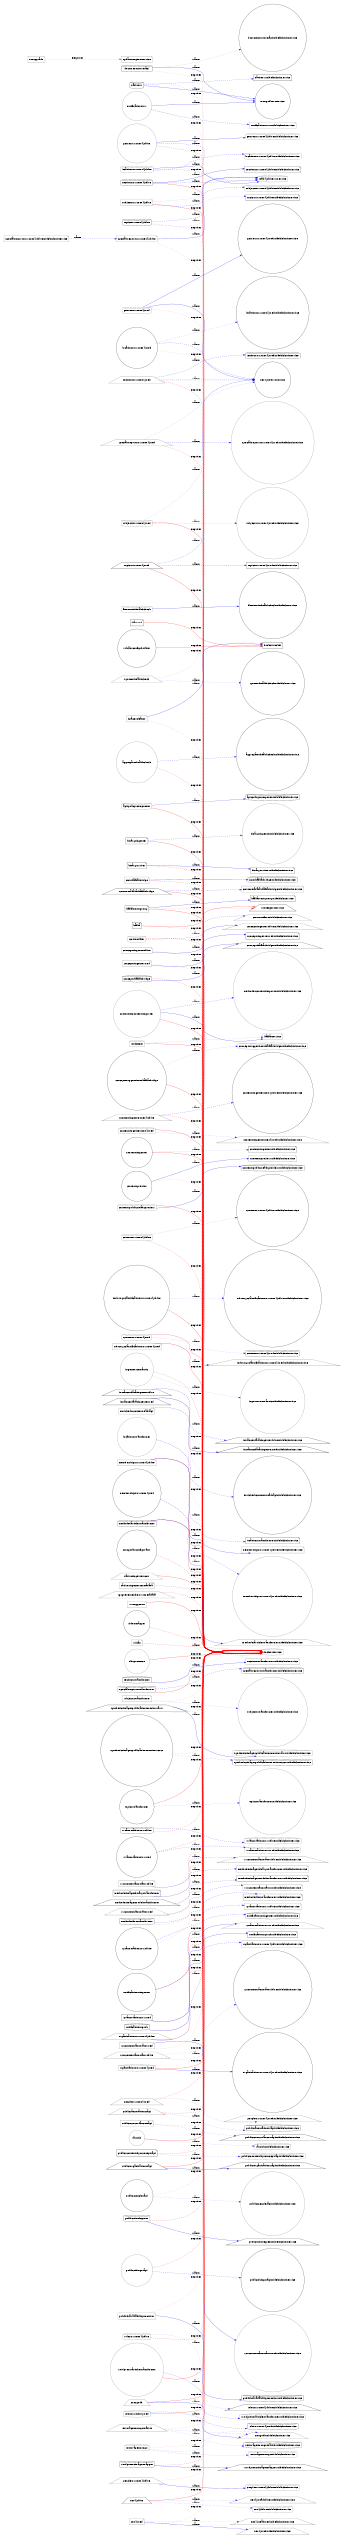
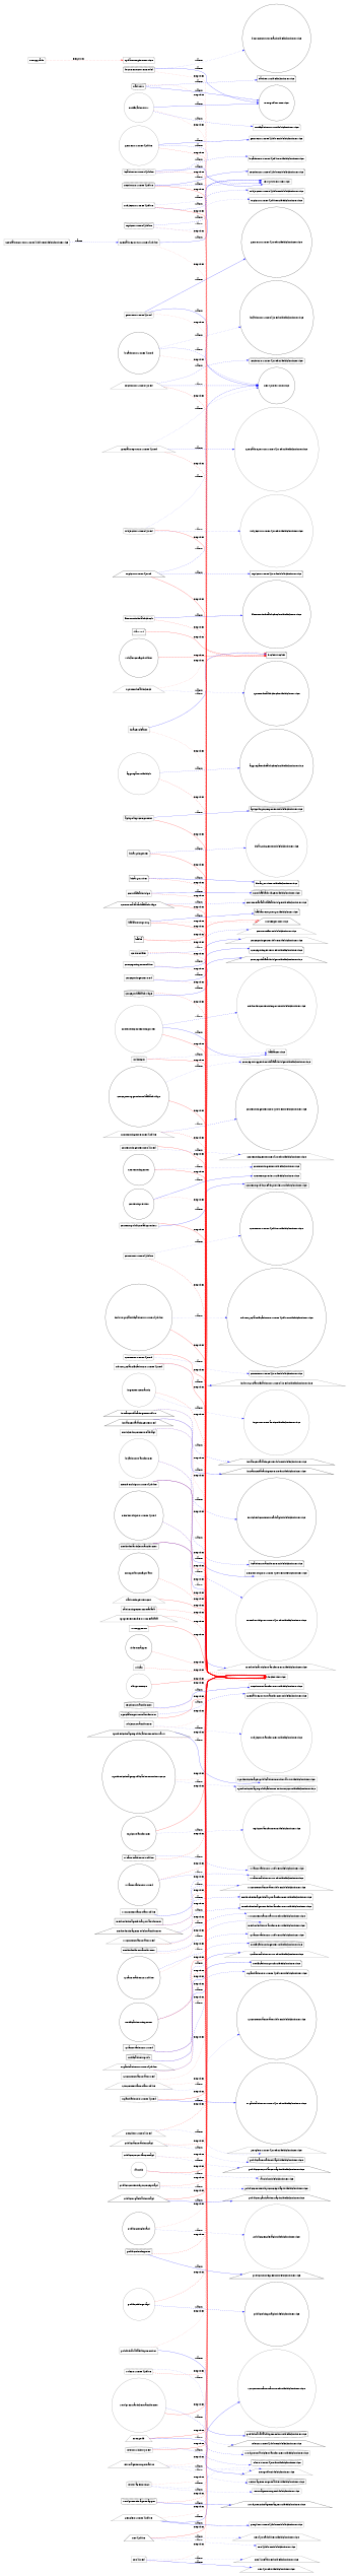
  digraph {
    rankdir=LR
    node [color=gray40 shape=cylinder]
    edge [color=Blue style=solid]
-   aggregate_healthcheck [shape=circle]
+   aggregate_healthcheck [shape=circle label=aggregate_sidekick]
    docker_service
    aggregate_healthcheck_sidekick__i_service [color=black shape=circle]
    api_policy_component
    api_policy_component_sidekick__i_service [color=black]
    binary_ingester [color=black shape=note]
    binary_ingester_sidekick__i_service [shape=circle]
    binary_writer [color=black shape=note]
    binary_writer_sidekick__i_service [color=black shape=note]
    cms_kafka_bridge [shape=note]
    cms_kafka_bridge_sidekick__i_service [color=black]
    cms_metadata_kafka_bridge [color=black shape=trapezium]
    cms_metadata_kafka_bridge_sidekick__i_service [shape=note]
    cms_notifier
    cms_notifier_sidekick__i_service [shape=trapezium]
    concept_ingester_blue [shape=note]
    concept_ingester_blue_sidekick__i_service [shape=trapezium]
    concept_ingester_red [shape=note]
    concept_ingester_red_sidekick__i_service [color=black shape=note]
    concept_kafka_bridge [color=black]
    concept_kafka_bridge_sidekick__i_service [color=black shape=trapezium]
    concept_suggestions_kafka_bridge [color=black shape=circle]
    concept_suggestions_kafka_bridge_sidekick__i_service
    content_ingester_neo4j_blue [shape=trapezium]
    content_ingester_neo4j_blue_sidekick__i_service [color=black shape=circle]
    content_ingester_neo4j_red
    content_ingester_neo4j_red_sidekick__i_service [shape=trapezium]
    content_ingester [color=black shape=circle]
    content_ingester_sidekick__i_service [color=black shape=note]
    content_preview [color=black shape=circle]
    content_preview_sidekick__i_service [shape=note]
    content_public_read_preview
    content_public_read_preview_sidekick__i_service [color=black]
    content_rw_neo4j_blue
    content_rw_neo4j_blue_sidekick__i_service [color=black shape=circle]
    content_rw_neo4j_red
    content_rw_neo4j_red_sidekick__i_service [color=black]
    diamond [color=black shape=note]
    docker_socket [color=black shape=note]
-   document_store_api [color=black]
+   document_store_api [color=black label=document_store_model]
    mongodb_1_service [color=black shape=circle]
    document_store_api_sidekick__i_service [color=black shape=circle]
    elb_presence [shape=circle]
    enriched_content_read_api [shape=note]
    enriched_content_read_api_sidekick__i_service [color=black shape=circle]
    fleet_unit_healthcheck
    fleet_unit_healthcheck_sidekick_service [color=black shape=circle]
    genres_rw_neo4j_blue [shape=circle]
-   neo4j_blue_1_service [label=read4j_blue_1_service]
+   neo4j_blue_1_service
    genres_rw_neo4j_blue_sidekick__i_service
    genres_rw_neo4j_red
    neo4j_red_1_service [color=black shape=circle]
    genres_rw_neo4j_red_sidekick__i_service [color=black shape=circle]
    image_cleaner [shape=note]
    industry_classifications_rw_neo4j_blue [color=black shape=circle]
    industry_classifications_rw_neo4j_blue_sidekick__i_service [color=black shape=circle]
    industry_classifications_rw_neo4j_red [shape=note]
    industry_classifications_rw_neo4j_red_sidekick__i_service [shape=trapezium]
    ingester_semantic [shape=circle]
    ingester_semantic_sidekick__i_service [shape=circle]
    instance_data_ingester_blue [color=black shape=trapezium]
    instance_data_ingester_blue_sidekick__i_service [color=black shape=trapezium]
    instance_data_ingester_red [color=black shape=trapezium]
    instance_data_ingester_red_sidekick__i_service [color=black shape=trapezium]
    kafka_rest_proxy [color=black shape=note]
    zookeeper_service [color=black shape=trapezium]
    kafka_rest_proxy_sidekick_service [color=black shape=note]
    kafka [color=black shape=note]
    locations_rw_neo4j_blue
    locations_rw_neo4j_blue_sidekick__i_service
    locations_rw_neo4j_red [color=black shape=circle]
    locations_rw_neo4j_red_sidekick__i_service [color=black shape=circle]
    locations_transformer [shape=circle]
    locations_transformer_sidekick__i_service [color=black shape=note]
    memberships_rw_neo4j_blue [shape=note]
    memberships_rw_neo4j_blue_sidekick__i_service [shape=note]
    memberships_rw_neo4j_red [color=black shape=circle]
    memberships_rw_neo4j_red_sidekick__i_service [shape=circle]
    methode_article_transformer [color=black]
    methode_article_transformer_sidekick__i_service [shape=trapezium]
    methode_content_importer [shape=circle]
    kafka_service [shape=note]
    methode_content_importer_sidekick__i_service [shape=circle]
    methode_image_binary_transformer [color=black shape=note]
    methode_image_binary_transformer_sidekick__i_service [shape=note]
    methode_image_model_transformer [color=black shape=trapezium]
    methode_image_model_transformer_sidekick__i_service [color=black shape=note]
    methode_list_transformer [color=black]
    methode_list_transformer_sidekick__i_service [color=black shape=note]
    mongodb_configurator [color=black shape=circle]
    mongodb [shape=trapezium]
    mongodb_sidekick__i_service [shape=trapezium]
    native_ingester_cms [shape=trapezium]
    native_ingester_metadata [shape=note]
    nativerw [color=black]
    nativerw_sidekick__i_service [color=black shape=note]
    neo4j_blue [color=black shape=trapezium]
    neo4j_blue_sidekick__i_service
    neo4j_read_blue_sidekick__i_service [shape=trapezium]
    neo4j_red [shape=note]
    neo4j_red_sidekick__i_service [shape=trapezium]
    neo4j_read_red_sidekick__i_service [shape=trapezium]
    notifications_ingester [color=black shape=circle]
    notifications_ingester_sidekick__i_service [color=black]
    notifications_push [color=black]
    notifications_push_sidekick__i_service [color=black shape=note]
    notifications_rw [shape=circle]
    notifications_rw_sidekick__i_service [shape=note]
    organisations_rw_neo4j_blue [shape=trapezium]
    organisations_rw_neo4j_blue_sidekick__i_service [shape=note]
    organisations_rw_neo4j_red
    organisations_rw_neo4j_red_sidekick__i_service [color=black shape=circle]
    os_upgrade [shape=note]
    update_engine_service [shape=note]
    people_rw_neo4j_blue [shape=trapezium]
    people_rw_neo4j_blue_sidekick__i_service
    people_rw_neo4j_red [shape=trapezium]
    people_rw_neo4j_red_sidekick__i_service [shape=trapezium]
    public_annotations_api [shape=trapezium]
    public_annotations_api_sidekick__i_service [color=black]
    public_concordances_api [shape=note]
    public_concordances_api_sidekick__i_service [color=black shape=trapezium]
    public_content_by_concept_api [color=black shape=note]
    public_content_by_concept_api_sidekick__i_service
    public_organisations_api [color=black shape=trapezium]
    public_organisations_api_sidekick__i_service [color=black shape=trapezium]
    public_people_api [color=black shape=circle]
    public_people_api_sidekick__i_service [shape=circle]
    public_six_degrees [color=black]
    public_six_degrees_sidekick__i_service [color=black shape=trapezium]
    public_things_api [shape=circle]
    public_things_api_sidekick__i_service [color=black shape=circle]
    publish_availability_monitor [shape=note]
    publish_availability_monitor_sidekick__i_service [color=black]
    restorage_mongo_native [shape=trapezium]
    restorage_mongo_native_sidekick__i_service [color=black]
    restorage_mongo
    restorage_mongo_sidekick__i_service
    roles_rw_neo4j_blue
    roles_rw_neo4j_blue_sidekick__i_service [color=black shape=trapezium]
    roles_rw_neo4j_red
    roles_rw_neo4j_red_sidekick__i_service [color=black]
    sections_rw_neo4j_blue [color=black]
    sections_rw_neo4j_blue_sidekick__i_service [color=black shape=note]
    sections_rw_neo4j_red [shape=trapezium]
    sections_rw_neo4j_red_sidekick__i_service [color=black]
    sections_transformer [color=black]
    sections_transformer_sidekick__i_service [shape=note]
    special_reports_rw_neo4j_blue [shape=note]
    special_reports_rw_neo4j_blue_sidekick__i_service [shape=note]
    special_reports_rw_neo4j_red [shape=trapezium]
    special_reports_rw_neo4j_red_sidekick__i_service [shape=circle]
    special_reports_transformer [color=black]
    special_reports_transformer_sidekick__i_service [color=black]
    subjects_rw_neo4j_blue [shape=note]
    subjects_rw_neo4j_blue_sidekick__i_service
    subjects_rw_neo4j_red
    subjects_rw_neo4j_red_sidekick__i_service [shape=circle]
    subjects_transformer [shape=note]
    subjects_transformer_sidekick__i_service [shape=circle]
    synthetic_image_publication_monitor_aws [color=black shape=trapezium]
    synthetic_image_publication_monitor_aws_sidekick__i_service
    synthetic_image_publication_monitor_coco [color=black shape=circle]
    synthetic_image_publication_monitor_coco_sidekick__i_service [color=black]
    system_healthcheck [shape=trapezium]
    system_healthcheck_sidekick_service [color=black shape=circle]
    topics_rw_neo4j_blue [color=black]
    topics_rw_neo4j_blue_sidekick__i_service [color=black shape=note]
    topics_rw_neo4j_red [color=black shape=trapezium]
    topics_rw_neo4j_red_sidekick__i_service [color=black shape=note]
    topics_transformer [color=black shape=circle]
    topics_transformer_sidekick__i_service [shape=circle]
    up_queue_sender_v1_metadata [shape=trapezium]
    v1_annotations_rw_blue [color=black]
    v1_annotations_rw_blue_sidekick__i_service
    v1_annotations_rw_red [color=black shape=circle]
    v1_annotations_rw_red_sidekick__i_service
    v1_content_annotator_blue [shape=note]
    v1_content_annotator_blue_sidekick__i_service [shape=trapezium]
    v1_content_annotator_red [shape=trapezium]
    v1_content_annotator_red_sidekick__i_service [shape=note]
    v1_suggestor [shape=note]
    v2_annotations_rw_blue [color=black shape=circle]
    v2_annotations_rw_blue_sidekick__i_service [shape=note]
    v2_annotations_rw_red [color=black shape=note]
    v2_annotations_rw_red_sidekick__i_service [shape=trapezium]
    v2_content_annotator_blue [shape=trapezium]
    v2_content_annotator_blue_sidekick__i_service [color=black shape=circle]
    v2_content_annotator_red [shape=note]
    v2_content_annotator_red_sidekick__i_service [shape=circle]
    varnish [shape=circle]
    varnish_sidekick__i_service
    video_mapper [color=black shape=circle]
    vulcan_config_builder [color=black shape=circle]
    vulcan [shape=note]
    wordpress_article_transformer [shape=circle]
    wordpress_article_transformer_sidekick__i_service
    wordpress_image_mapper [color=black]
    wordpress_image_mapper_sidekick__i_service [color=black shape=trapezium]
    zookeeper
    aggregate_healthcheck -> docker_service [color=Red label=Requires style=dashed]
    aggregate_healthcheck -> aggregate_healthcheck_sidekick__i_service [label=Wants style=dashed]
    api_policy_component -> docker_service [color=Red label=Requires]
    api_policy_component -> api_policy_component_sidekick__i_service [label=Wants]
    binary_ingester -> docker_service [color=Red label=Requires]
    binary_ingester -> binary_ingester_sidekick__i_service [label=Wants style=dashed]
    binary_writer -> docker_service [color=Red label=Requires style=dashed]
    binary_writer -> binary_writer_sidekick__i_service [label=Wants]
    cms_kafka_bridge -> docker_service [color=Red label=Requires style=dashed]
    cms_kafka_bridge -> cms_kafka_bridge_sidekick__i_service [label=Wants]
    cms_metadata_kafka_bridge -> docker_service [color=Red label=Requires]
    cms_metadata_kafka_bridge -> cms_metadata_kafka_bridge_sidekick__i_service [label=Wants style=dashed]
    cms_notifier -> docker_service [color=Red label=Requires style=dashed]
    cms_notifier -> cms_notifier_sidekick__i_service [label=Wants style=dashed]
    concept_ingester_blue -> docker_service [color=Red label=Requires style=dotted]
    concept_ingester_blue -> concept_ingester_blue_sidekick__i_service [label=Wants]
    concept_ingester_red -> docker_service [color=Red label=Requires style=dotted]
    concept_ingester_red -> concept_ingester_red_sidekick__i_service [label=Wants]
    concept_kafka_bridge -> docker_service [color=Red label=Requires style=dashed]
    concept_kafka_bridge -> concept_kafka_bridge_sidekick__i_service [label=Wants]
    concept_suggestions_kafka_bridge -> docker_service [color=Red label=Requires]
    concept_suggestions_kafka_bridge -> concept_suggestions_kafka_bridge_sidekick__i_service [label=Wants style=dotted]
    content_ingester_neo4j_blue -> docker_service [color=Red label=Requires style=dashed]
    content_ingester_neo4j_blue -> content_ingester_neo4j_blue_sidekick__i_service [label=Wants style=dashed]
    content_ingester_neo4j_red -> docker_service [color=Red label=Requires]
    content_ingester_neo4j_red -> content_ingester_neo4j_red_sidekick__i_service [label=Wants style=dotted]
    content_ingester -> docker_service [color=Red label=Requires]
    content_ingester -> content_ingester_sidekick__i_service [label=Wants style=dotted]
    content_preview -> docker_service [color=Red label=Requires style=dotted]
    content_preview -> content_preview_sidekick__i_service [label=Wants]
    content_public_read_preview -> docker_service [color=Red label=Requires]
    content_public_read_preview -> content_public_read_preview_sidekick__i_service [label=Wants]
    content_rw_neo4j_blue -> docker_service [color=Red label=Requires style=dashed]
    content_rw_neo4j_blue -> content_rw_neo4j_blue_sidekick__i_service [label=Wants style=dotted]
    content_rw_neo4j_red -> docker_service [color=Red label=Requires]
    content_rw_neo4j_red -> content_rw_neo4j_red_sidekick__i_service [label=Wants style=dotted]
    diamond -> docker_socket [color=Red label=Requires]
    document_store_api -> docker_service [color=Red label=Requires style=dotted]
    document_store_api -> mongodb_1_service [label=Wants]
    document_store_api -> document_store_api_sidekick__i_service [label=Wants style=dotted]
    elb_presence -> docker_service [color=Red label=Requires]
    enriched_content_read_api -> docker_service [color=Red label=Requires style=dotted]
    enriched_content_read_api -> enriched_content_read_api_sidekick__i_service [label=Wants style=dashed]
+   fleet_unit_healthcheck -> docker_socket [color=Red label=Requires style=dashed]
    fleet_unit_healthcheck -> fleet_unit_healthcheck_sidekick_service [label=Wants]
    genres_rw_neo4j_blue -> docker_service [color=Red label=Requires style=dashed]
    genres_rw_neo4j_blue -> neo4j_blue_1_service [label=Wants style=dashed]
    genres_rw_neo4j_blue -> genres_rw_neo4j_blue_sidekick__i_service [label=Wants]
    genres_rw_neo4j_red -> docker_service [color=Red label=Requires style=dotted]
    genres_rw_neo4j_red -> neo4j_red_1_service [label=Wants]
    genres_rw_neo4j_red -> genres_rw_neo4j_red_sidekick__i_service [label=Wants]
    image_cleaner -> docker_service [color=Red label=Requires style=dotted]
    image_cleaner -> docker_socket [label=Wants]
    industry_classifications_rw_neo4j_blue -> docker_service [color=Red label=Requires]
    industry_classifications_rw_neo4j_blue -> industry_classifications_rw_neo4j_blue_sidekick__i_service [label=Wants style=dotted]
    industry_classifications_rw_neo4j_red -> docker_service [color=Red label=Requires]
    industry_classifications_rw_neo4j_red -> industry_classifications_rw_neo4j_red_sidekick__i_service [label=Wants style=dotted]
    ingester_semantic -> docker_service [color=Red label=Requires style=dashed]
    ingester_semantic -> ingester_semantic_sidekick__i_service [label=Wants style=dotted]
    instance_data_ingester_blue -> docker_service [color=Red label=Requires style=dotted]
    instance_data_ingester_blue -> instance_data_ingester_blue_sidekick__i_service [label=Wants style=dashed]
    instance_data_ingester_red -> docker_service [color=Red label=Requires style=dotted]
    instance_data_ingester_red -> instance_data_ingester_red_sidekick__i_service [label=Wants]
    kafka_rest_proxy -> docker_service [color=Red label=Requires]
    kafka_rest_proxy -> zookeeper_service [color=Red label=Requires style=dotted]
    kafka_rest_proxy -> kafka_rest_proxy_sidekick_service [label=Wants]
    kafka -> docker_service [color=Red label=Requires style=dotted]
    kafka -> zookeeper_service [color=Red label=Requires]
    locations_rw_neo4j_blue -> docker_service [color=Red label=Requires style=dashed]
    locations_rw_neo4j_blue -> neo4j_blue_1_service [label=Wants]
    locations_rw_neo4j_blue -> locations_rw_neo4j_blue_sidekick__i_service [label=Wants style=dashed]
    locations_rw_neo4j_red -> docker_service [color=Red label=Requires style=dotted]
    locations_rw_neo4j_red -> neo4j_red_1_service [label=Wants style=dashed]
    locations_rw_neo4j_red -> locations_rw_neo4j_red_sidekick__i_service [label=Wants style=dotted]
    locations_transformer -> docker_service [color=Red label=Requires style=dotted]
    locations_transformer -> locations_transformer_sidekick__i_service [label=Wants style=dashed]
    memberships_rw_neo4j_blue -> docker_service [color=Red label=Requires]
    memberships_rw_neo4j_blue -> memberships_rw_neo4j_blue_sidekick__i_service [label=Wants]
    memberships_rw_neo4j_red -> docker_service [color=Red label=Requires style=dotted]
    memberships_rw_neo4j_red -> memberships_rw_neo4j_red_sidekick__i_service [label=Wants style=dashed]
    methode_article_transformer -> docker_service [color=Red label=Requires]
    methode_article_transformer -> methode_article_transformer_sidekick__i_service [label=Wants]
    methode_content_importer -> docker_service [color=Red label=Requires]
    methode_content_importer -> kafka_service [label=Wants]
    methode_content_importer -> methode_content_importer_sidekick__i_service [label=Wants style=dashed]
    methode_image_binary_transformer -> docker_service [color=Red label=Requires style=dashed]
    methode_image_binary_transformer -> methode_image_binary_transformer_sidekick__i_service [label=Wants style=dashed]
    methode_image_model_transformer -> docker_service [color=Red label=Requires style=dotted]
    methode_image_model_transformer -> methode_image_model_transformer_sidekick__i_service [label=Wants style=dashed]
    methode_list_transformer -> docker_service [color=Red label=Requires style=dotted]
    methode_list_transformer -> methode_list_transformer_sidekick__i_service [label=Wants style=dashed]
    mongodb_configurator -> docker_service [color=Red label=Requires style=dashed]
    mongodb -> docker_service [color=Red label=Requires]
    mongodb -> mongodb_sidekick__i_service [label=Wants]
    native_ingester_cms -> docker_service [color=Red label=Requires]
    native_ingester_metadata -> docker_service [color=Red label=Requires style=dashed]
    nativerw -> docker_service [color=Red label=Requires style=dotted]
    nativerw -> mongodb_1_service [label=Wants]
    nativerw -> nativerw_sidekick__i_service [label=Wants style=dashed]
    neo4j_blue -> docker_service [color=Red label=Requires]
    neo4j_blue -> neo4j_blue_sidekick__i_service [label=Wants style=dotted]
    neo4j_blue -> neo4j_read_blue_sidekick__i_service [label=Wants style=dotted]
    neo4j_red -> docker_service [color=Red label=Requires style=dotted]
    neo4j_red -> neo4j_red_sidekick__i_service [label=Wants]
    neo4j_red -> neo4j_read_red_sidekick__i_service [label=Wants style=dotted]
    notifications_ingester -> docker_service [color=Red label=Requires]
    notifications_ingester -> notifications_ingester_sidekick__i_service [label=Wants style=dashed]
    notifications_push -> docker_service [color=Red label=Requires style=dotted]
    notifications_push -> notifications_push_sidekick__i_service [label=Wants]
    notifications_rw -> docker_service [color=Red label=Requires style=dotted]
    notifications_rw -> mongodb_1_service [label=Wants]
    notifications_rw -> notifications_rw_sidekick__i_service [label=Wants style=dashed]
    organisations_rw_neo4j_blue -> docker_service [color=Red label=Requires style=dashed]
    organisations_rw_neo4j_blue -> organisations_rw_neo4j_blue_sidekick__i_service [label=Wants style=dashed]
    organisations_rw_neo4j_red -> docker_service [color=Red label=Requires]
    organisations_rw_neo4j_red -> organisations_rw_neo4j_red_sidekick__i_service [label=Wants]
    os_upgrade -> update_engine_service [color=Red label=Requires style=dotted]
    people_rw_neo4j_blue -> docker_service [color=Red label=Requires style=dotted]
    people_rw_neo4j_blue -> people_rw_neo4j_blue_sidekick__i_service [label=Wants]
    people_rw_neo4j_red -> docker_service [color=Red label=Requires style=dashed]
    people_rw_neo4j_red -> people_rw_neo4j_red_sidekick__i_service [label=Wants style=dotted]
    public_annotations_api -> docker_service [color=Red label=Requires style=dashed]
    public_annotations_api -> public_annotations_api_sidekick__i_service [label=Wants style=dotted]
    public_concordances_api -> docker_service [color=Red label=Requires style=dotted]
    public_concordances_api -> public_concordances_api_sidekick__i_service [label=Wants style=dotted]
    public_content_by_concept_api -> docker_service [color=Red label=Requires style=dashed]
    public_content_by_concept_api -> public_content_by_concept_api_sidekick__i_service [label=Wants style=dotted]
    public_organisations_api -> docker_service [color=Red label=Requires]
    public_organisations_api -> public_organisations_api_sidekick__i_service [label=Wants]
    public_people_api -> docker_service [color=Red label=Requires style=dotted]
    public_people_api -> public_people_api_sidekick__i_service [label=Wants style=dotted]
    public_six_degrees -> docker_service [color=Red label=Requires style=dashed]
    public_six_degrees -> public_six_degrees_sidekick__i_service [label=Wants]
    public_things_api -> docker_service [color=Red label=Requires style=dashed]
    public_things_api -> public_things_api_sidekick__i_service [label=Wants style=dashed]
    publish_availability_monitor -> docker_service [color=Red label=Requires style=dotted]
    publish_availability_monitor -> publish_availability_monitor_sidekick__i_service [label=Wants]
    restorage_mongo_native -> docker_service [color=Red label=Requires style=dotted]
    restorage_mongo_native -> mongodb_sidekick__i_service [label=Wants style=dotted]
    restorage_mongo_native -> restorage_mongo_native_sidekick__i_service [label=Wants style=dotted]
    restorage_mongo -> docker_service [color=Red label=Requires style=dotted]
    restorage_mongo -> mongodb_sidekick__i_service [label=Wants style=dotted]
    restorage_mongo -> restorage_mongo_sidekick__i_service [label=Wants style=dotted]
    roles_rw_neo4j_blue -> docker_service [color=Red label=Requires style=dashed]
    roles_rw_neo4j_blue -> roles_rw_neo4j_blue_sidekick__i_service [label=Wants style=dotted]
    roles_rw_neo4j_red -> docker_service [color=Red label=Requires]
    roles_rw_neo4j_red -> roles_rw_neo4j_red_sidekick__i_service [label=Wants style=dashed]
    sections_rw_neo4j_blue -> docker_service [color=Red label=Requires]
    sections_rw_neo4j_blue -> neo4j_blue_1_service [label=Wants style=dashed]
    sections_rw_neo4j_blue -> sections_rw_neo4j_blue_sidekick__i_service [label=Wants]
    sections_rw_neo4j_red -> docker_service [color=Red label=Requires style=dashed]
    sections_rw_neo4j_red -> neo4j_red_1_service [label=Wants style=dashed]
    sections_rw_neo4j_red -> sections_rw_neo4j_red_sidekick__i_service [label=Wants style=dashed]
    sections_transformer -> docker_service [color=Red label=Requires style=dotted]
    sections_transformer -> sections_transformer_sidekick__i_service [label=Wants]
    special_reports_rw_neo4j_blue -> docker_service [color=Red label=Requires style=dotted]
    special_reports_rw_neo4j_blue -> neo4j_blue_1_service [label=Wants]
    special_reports_rw_neo4j_blue_sidekick__i_service -> special_reports_rw_neo4j_blue [label=Wants style=dashed]
    special_reports_rw_neo4j_red -> docker_service [color=Red label=Requires style=dashed]
    special_reports_rw_neo4j_red -> neo4j_red_1_service [label=Wants style=dotted]
    special_reports_rw_neo4j_red -> special_reports_rw_neo4j_red_sidekick__i_service [label=Wants style=dashed]
    special_reports_transformer -> docker_service [color=Red label=Requires]
    special_reports_transformer -> special_reports_transformer_sidekick__i_service [label=Wants style=dashed]
    subjects_rw_neo4j_blue -> docker_service [color=Red label=Requires]
    subjects_rw_neo4j_blue -> neo4j_blue_1_service [label=Wants style=dotted]
    subjects_rw_neo4j_blue -> subjects_rw_neo4j_blue_sidekick__i_service [label=Wants style=dashed]
    subjects_rw_neo4j_red -> docker_service [color=Red label=Requires]
    subjects_rw_neo4j_red -> neo4j_red_1_service [label=Wants style=dotted]
    subjects_rw_neo4j_red -> subjects_rw_neo4j_red_sidekick__i_service [label=Wants style=dotted]
    subjects_transformer -> docker_service [color=Red label=Requires style=dotted]
    subjects_transformer -> subjects_transformer_sidekick__i_service [label=Wants style=dotted]
    synthetic_image_publication_monitor_aws -> docker_service [color=Red label=Requires style=dotted]
    synthetic_image_publication_monitor_aws -> synthetic_image_publication_monitor_aws_sidekick__i_service [label=Wants]
    synthetic_image_publication_monitor_coco -> docker_service [color=Red label=Requires style=dotted]
    synthetic_image_publication_monitor_coco -> synthetic_image_publication_monitor_coco_sidekick__i_service [label=Wants style=dotted]
    system_healthcheck -> docker_socket [color=Red label=Requires style=dotted]
    system_healthcheck -> system_healthcheck_sidekick_service [label=Wants style=dotted]
    topics_rw_neo4j_blue -> docker_service [color=Red label=Requires style=dotted]
    topics_rw_neo4j_blue -> neo4j_blue_1_service [label=Wants style=dashed]
    topics_rw_neo4j_blue -> topics_rw_neo4j_blue_sidekick__i_service [label=Wants style=dotted]
    topics_rw_neo4j_red -> docker_service [color=Red label=Requires]
    topics_rw_neo4j_red -> neo4j_red_1_service [label=Wants style=dashed]
    topics_rw_neo4j_red -> topics_rw_neo4j_red_sidekick__i_service [label=Wants style=dashed]
    topics_transformer -> docker_service [color=Red label=Requires]
    topics_transformer -> topics_transformer_sidekick__i_service [label=Wants style=dotted]
    up_queue_sender_v1_metadata -> docker_service [color=Red label=Requires style=dashed]
    v1_annotations_rw_blue -> docker_service [color=Red label=Requires style=dashed]
    v1_annotations_rw_blue -> v1_annotations_rw_blue_sidekick__i_service [label=Wants style=dashed]
    v1_annotations_rw_red -> docker_service [color=Red label=Requires style=dashed]
    v1_annotations_rw_red -> v1_annotations_rw_red_sidekick__i_service [label=Wants style=dashed]
-   v1_content_annotator_blue -> docker_service [color=Red label=Requires style=dashed]
+   v1_content_annotator_blue -> docker_service [label=Requires style=dashed]
    v1_content_annotator_blue -> v1_content_annotator_blue_sidekick__i_service [label=Wants style=dashed]
    v1_content_annotator_red -> docker_service [color=Red label=Requires style=dashed]
    v1_content_annotator_red -> v1_content_annotator_red_sidekick__i_service [label=Wants style=dashed]
    v1_suggestor -> docker_service [color=Red label=Requires]
    v2_annotations_rw_blue -> docker_service [color=Red label=Requires style=dotted]
    v2_annotations_rw_blue -> v2_annotations_rw_blue_sidekick__i_service [label=Wants style=dashed]
    v2_annotations_rw_red -> docker_service [color=Red label=Requires style=dashed]
-   v2_annotations_rw_red -> v2_annotations_rw_red_sidekick__i_service [label=Wants]
+   v2_annotations_rw_red -> v2_annotations_rw_red_sidekick__i_service [label=Requires]
    v2_content_annotator_blue -> docker_service [color=Red label=Requires style=dotted]
    v2_content_annotator_blue -> v2_content_annotator_blue_sidekick__i_service [label=Wants style=dotted]
    v2_content_annotator_red -> docker_service [color=Red label=Requires style=dotted]
-   v2_content_annotator_red -> v2_content_annotator_red_sidekick__i_service [label=Wants]
+   people_rw_neo4j_blue -> v2_content_annotator_red_sidekick__i_service [label=Wants]
    varnish -> docker_service [color=Red label=Requires]
    varnish -> varnish_sidekick__i_service [label=Wants style=dotted]
    video_mapper -> docker_service [color=Red label=Requires style=dashed]
    vulcan_config_builder -> docker_socket [color=Red label=Requires]
-   vulcan -> docker_service [color=Red label=Wants style=dashed]
+   vulcan -> docker_service [color=Red label=Requires style=dashed]
    wordpress_article_transformer -> docker_service [color=Red label=Requires]
    wordpress_article_transformer -> wordpress_article_transformer_sidekick__i_service [label=Wants style=dashed]
    wordpress_image_mapper -> docker_service [color=Red label=Requires style=dashed]
    wordpress_image_mapper -> wordpress_image_mapper_sidekick__i_service [label=Wants]
    zookeeper -> docker_service [color=Red label=Requires]
    zookeeper -> kafka_service [label=Wants style=dotted]
  }
